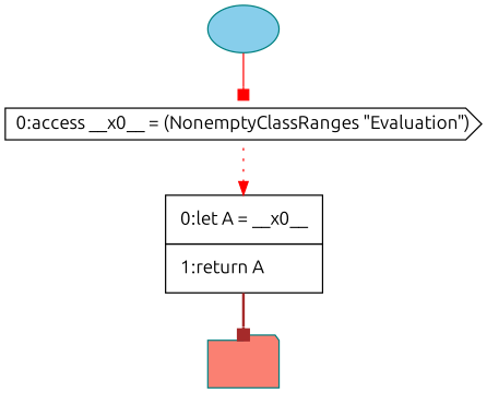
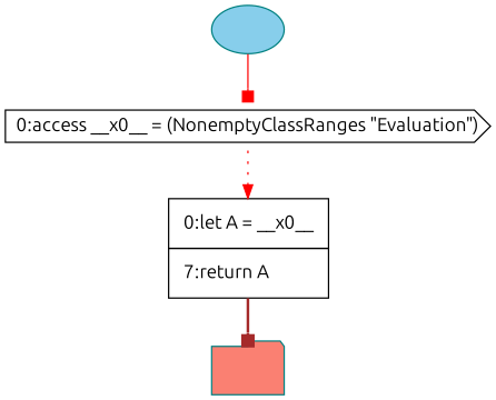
  digraph {
    fontname=Ubuntu
    node [color=teal fillcolor=white style=filled fontname=Ubuntu]
    edge [color=red arrowhead=box fontname=Ubuntu]
    n1 [fillcolor=skyblue label=" " shape=ellipse]
    n2 [color=black label=<<font color="black">0:access __x0__ = (NonemptyClassRanges &quot;Evaluation&quot;)</font>> shape=cds]
-   n3 [color=black label=<<font color="black">     <table border="0" cellborder="1" cellspacing="0" cellpadding="10">       <tr><td align="left">0:let A = __x0__</td></tr>       <tr><td align="left">1:return A</td></tr>     </table>   </font>> margin=0 shape=none]
+   n3 [color=black label=<<font color="black">     <table border="0" cellborder="1" cellspacing="0" cellpadding="10">       <tr><td align="left">0:let A = __x0__</td></tr>       <tr><td align="left">7:return A</td></tr>     </table>   </font>> margin=0 shape=none]
    n4 [fillcolor=salmon label=" " shape=folder]
    n1 -> n2 [style=solid]
    n2 -> n3 [style=dotted arrowhead=normal]
    n3 -> n4 [color=brown style=bold]
  }
